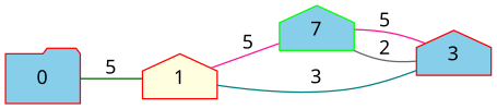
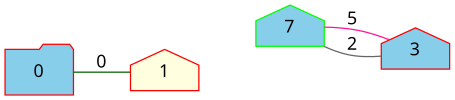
  graph {
    fontname="Noto Sans"
    rankdir=LR
    node [color=red fillcolor=skyblue fontname="Noto Sans" shape=house style=filled weight=1]
    edge [color=deeppink fontname="Noto Sans"]
    0 [shape=folder]
    1 [fillcolor=lightyellow]
    n3 [color=green label=7 weight=2]
    3
-   0 -- 1 [color=darkgreen label=5]
-   1 -- n3 [label=5]
-   1 -- 3 [color=teal label=3]
+   0 -- 1 [color=darkgreen label=0]
    n3 -- 3 [label=5]
    n3 -- 3 [color=gray40 label=2]
  }
